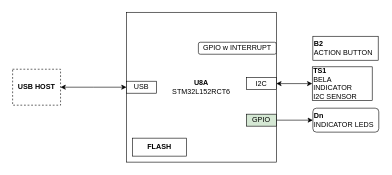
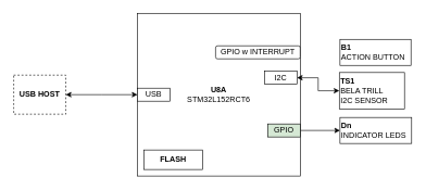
  <mxCell id="0" />
  <mxCell id="1" parent="0" />
  <mxCell id="2" value="&lt;b&gt;U8A&lt;/b&gt;&lt;br&gt;STM32L152RCT6" style="whiteSpace=wrap;html=1;aspect=fixed;" parent="1" vertex="1"><mxGeometry x="210" y="20" width="250" height="250" as="geometry" /></mxCell>
- <mxCell id="3" value="&lt;b&gt;B2&lt;/b&gt;&lt;br&gt;ACTION BUTTON" style="rounded=0;whiteSpace=wrap;html=1;align=left;" parent="1" vertex="1"><mxGeometry x="521" y="60" width="109" height="40" as="geometry" /></mxCell>
+ <mxCell id="3" value="&lt;b&gt;B1&lt;/b&gt;&lt;br&gt;ACTION BUTTON" style="rounded=0;whiteSpace=wrap;html=1;align=left;" parent="1" vertex="1"><mxGeometry x="521" y="60" width="109" height="40" as="geometry" /></mxCell>
  <mxCell id="4" style="edgeStyle=orthogonalEdgeStyle;rounded=0;orthogonalLoop=1;jettySize=auto;html=1;exitX=1;exitY=0.5;exitDx=0;exitDy=0;startArrow=none;startFill=0;endArrow=classic;endFill=1;" edge="1" parent="1" source="5" target="9"><mxGeometry relative="1" as="geometry" /></mxCell>
  <mxCell id="5" value="GPIO" style="rounded=0;whiteSpace=wrap;html=1;fillColor=#d5e8d4;" parent="1" vertex="1"><mxGeometry x="410" y="190" width="50" height="20" as="geometry" /></mxCell>
  <mxCell id="6" value="GPIO w INTERRUPT" style="whiteSpace=wrap;html=1;rounded=1;" parent="1" vertex="1"><mxGeometry x="330" y="70" width="130" height="20" as="geometry" /></mxCell>
  <mxCell id="7" style="edgeStyle=orthogonalEdgeStyle;rounded=0;orthogonalLoop=1;jettySize=auto;html=1;exitX=1;exitY=0.5;exitDx=0;exitDy=0;startArrow=classic;startFill=1;endArrow=classic;endFill=1;" edge="1" parent="1" source="8" target="10"><mxGeometry relative="1" as="geometry" /></mxCell>
- <mxCell id="8" value="I2C" style="rounded=0;whiteSpace=wrap;html=1;" parent="1" vertex="1"><mxGeometry x="410" y="129" width="50" height="20" as="geometry" /></mxCell>
- <mxCell id="9" value="&lt;b&gt;Dn&lt;br&gt;&lt;/b&gt;INDICATOR LEDS" style="whiteSpace=wrap;html=1;align=left;rounded=1;" vertex="1" parent="1"><mxGeometry x="521" y="180" width="110" height="40" as="geometry" /></mxCell>
- <mxCell id="10" value="TS1&lt;br&gt;&lt;span style=&quot;font-weight: normal&quot;&gt;BELA INDICATOR&lt;br&gt;I2C SENSOR&lt;br&gt;&lt;/span&gt;" style="rounded=0;whiteSpace=wrap;html=1;fontStyle=1;align=left;" vertex="1" parent="1"><mxGeometry x="520" y="111" width="100" height="56" as="geometry" /></mxCell>
+ <mxCell id="8" value="I2C" style="rounded=0;whiteSpace=wrap;html=1;" parent="1" vertex="1"><mxGeometry x="405" y="109" width="50" height="20" as="geometry" /></mxCell>
+ <mxCell id="9" value="&lt;b&gt;Dn&lt;br&gt;&lt;/b&gt;INDICATOR LEDS" style="rounded=0;whiteSpace=wrap;html=1;align=left;" vertex="1" parent="1"><mxGeometry x="521" y="180" width="110" height="40" as="geometry" /></mxCell>
+ <mxCell id="10" value="TS1&lt;br&gt;&lt;span style=&quot;font-weight: normal&quot;&gt;BELA TRILL&lt;br&gt;I2C SENSOR&lt;br&gt;&lt;/span&gt;" style="rounded=0;whiteSpace=wrap;html=1;fontStyle=1;align=left;" vertex="1" parent="1"><mxGeometry x="520" y="111" width="100" height="56" as="geometry" /></mxCell>
  <mxCell id="11" value="&lt;b&gt;FLASH&lt;/b&gt;" style="rounded=0;whiteSpace=wrap;html=1;" vertex="1" parent="1"><mxGeometry x="220" y="230" width="90" height="30" as="geometry" /></mxCell>
  <mxCell id="12" style="edgeStyle=orthogonalEdgeStyle;rounded=0;orthogonalLoop=1;jettySize=auto;html=1;exitX=0;exitY=0.5;exitDx=0;exitDy=0;startArrow=classic;startFill=1;endArrow=classic;endFill=1;" edge="1" parent="1" source="13"><mxGeometry relative="1" as="geometry"><mxPoint x="100" y="145" as="targetPoint" /></mxGeometry></mxCell>
  <mxCell id="13" value="USB" style="rounded=0;whiteSpace=wrap;html=1;" vertex="1" parent="1"><mxGeometry x="210" y="135" width="50" height="20" as="geometry" /></mxCell>
  <mxCell id="14" value="USB HOST" style="rounded=0;whiteSpace=wrap;html=1;dashed=1;fontStyle=1" vertex="1" parent="1"><mxGeometry x="20" y="115" width="80" height="60" as="geometry" /></mxCell>
